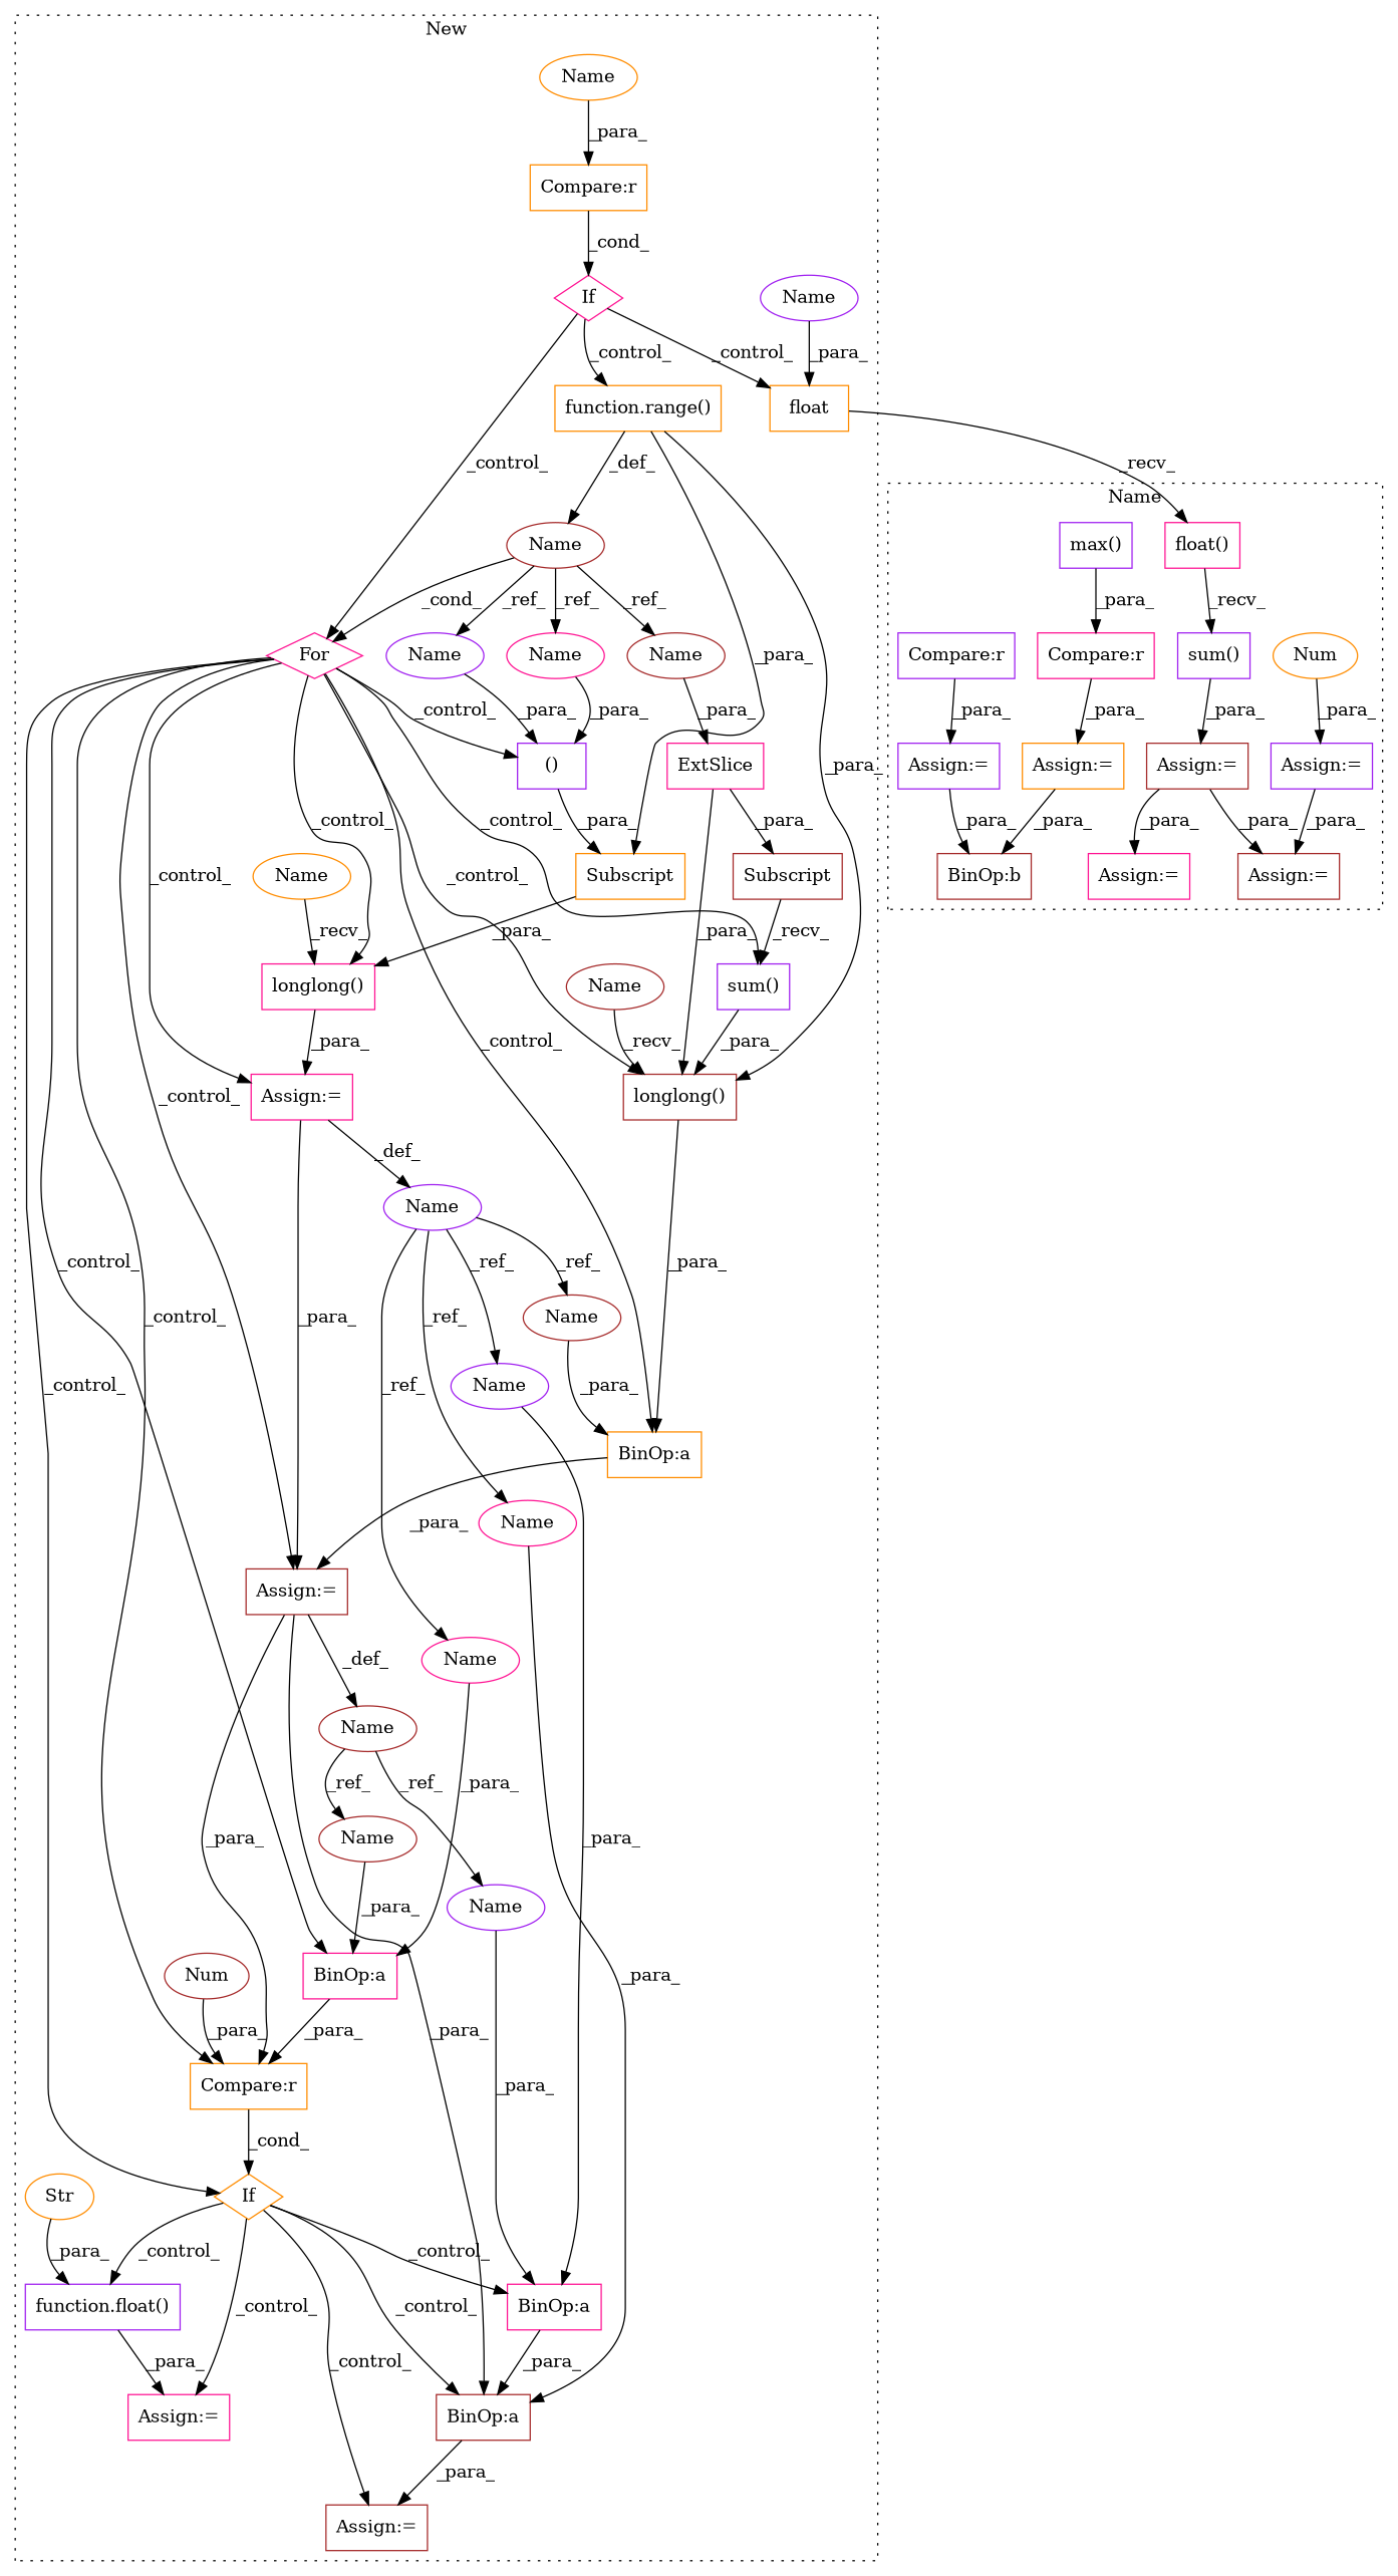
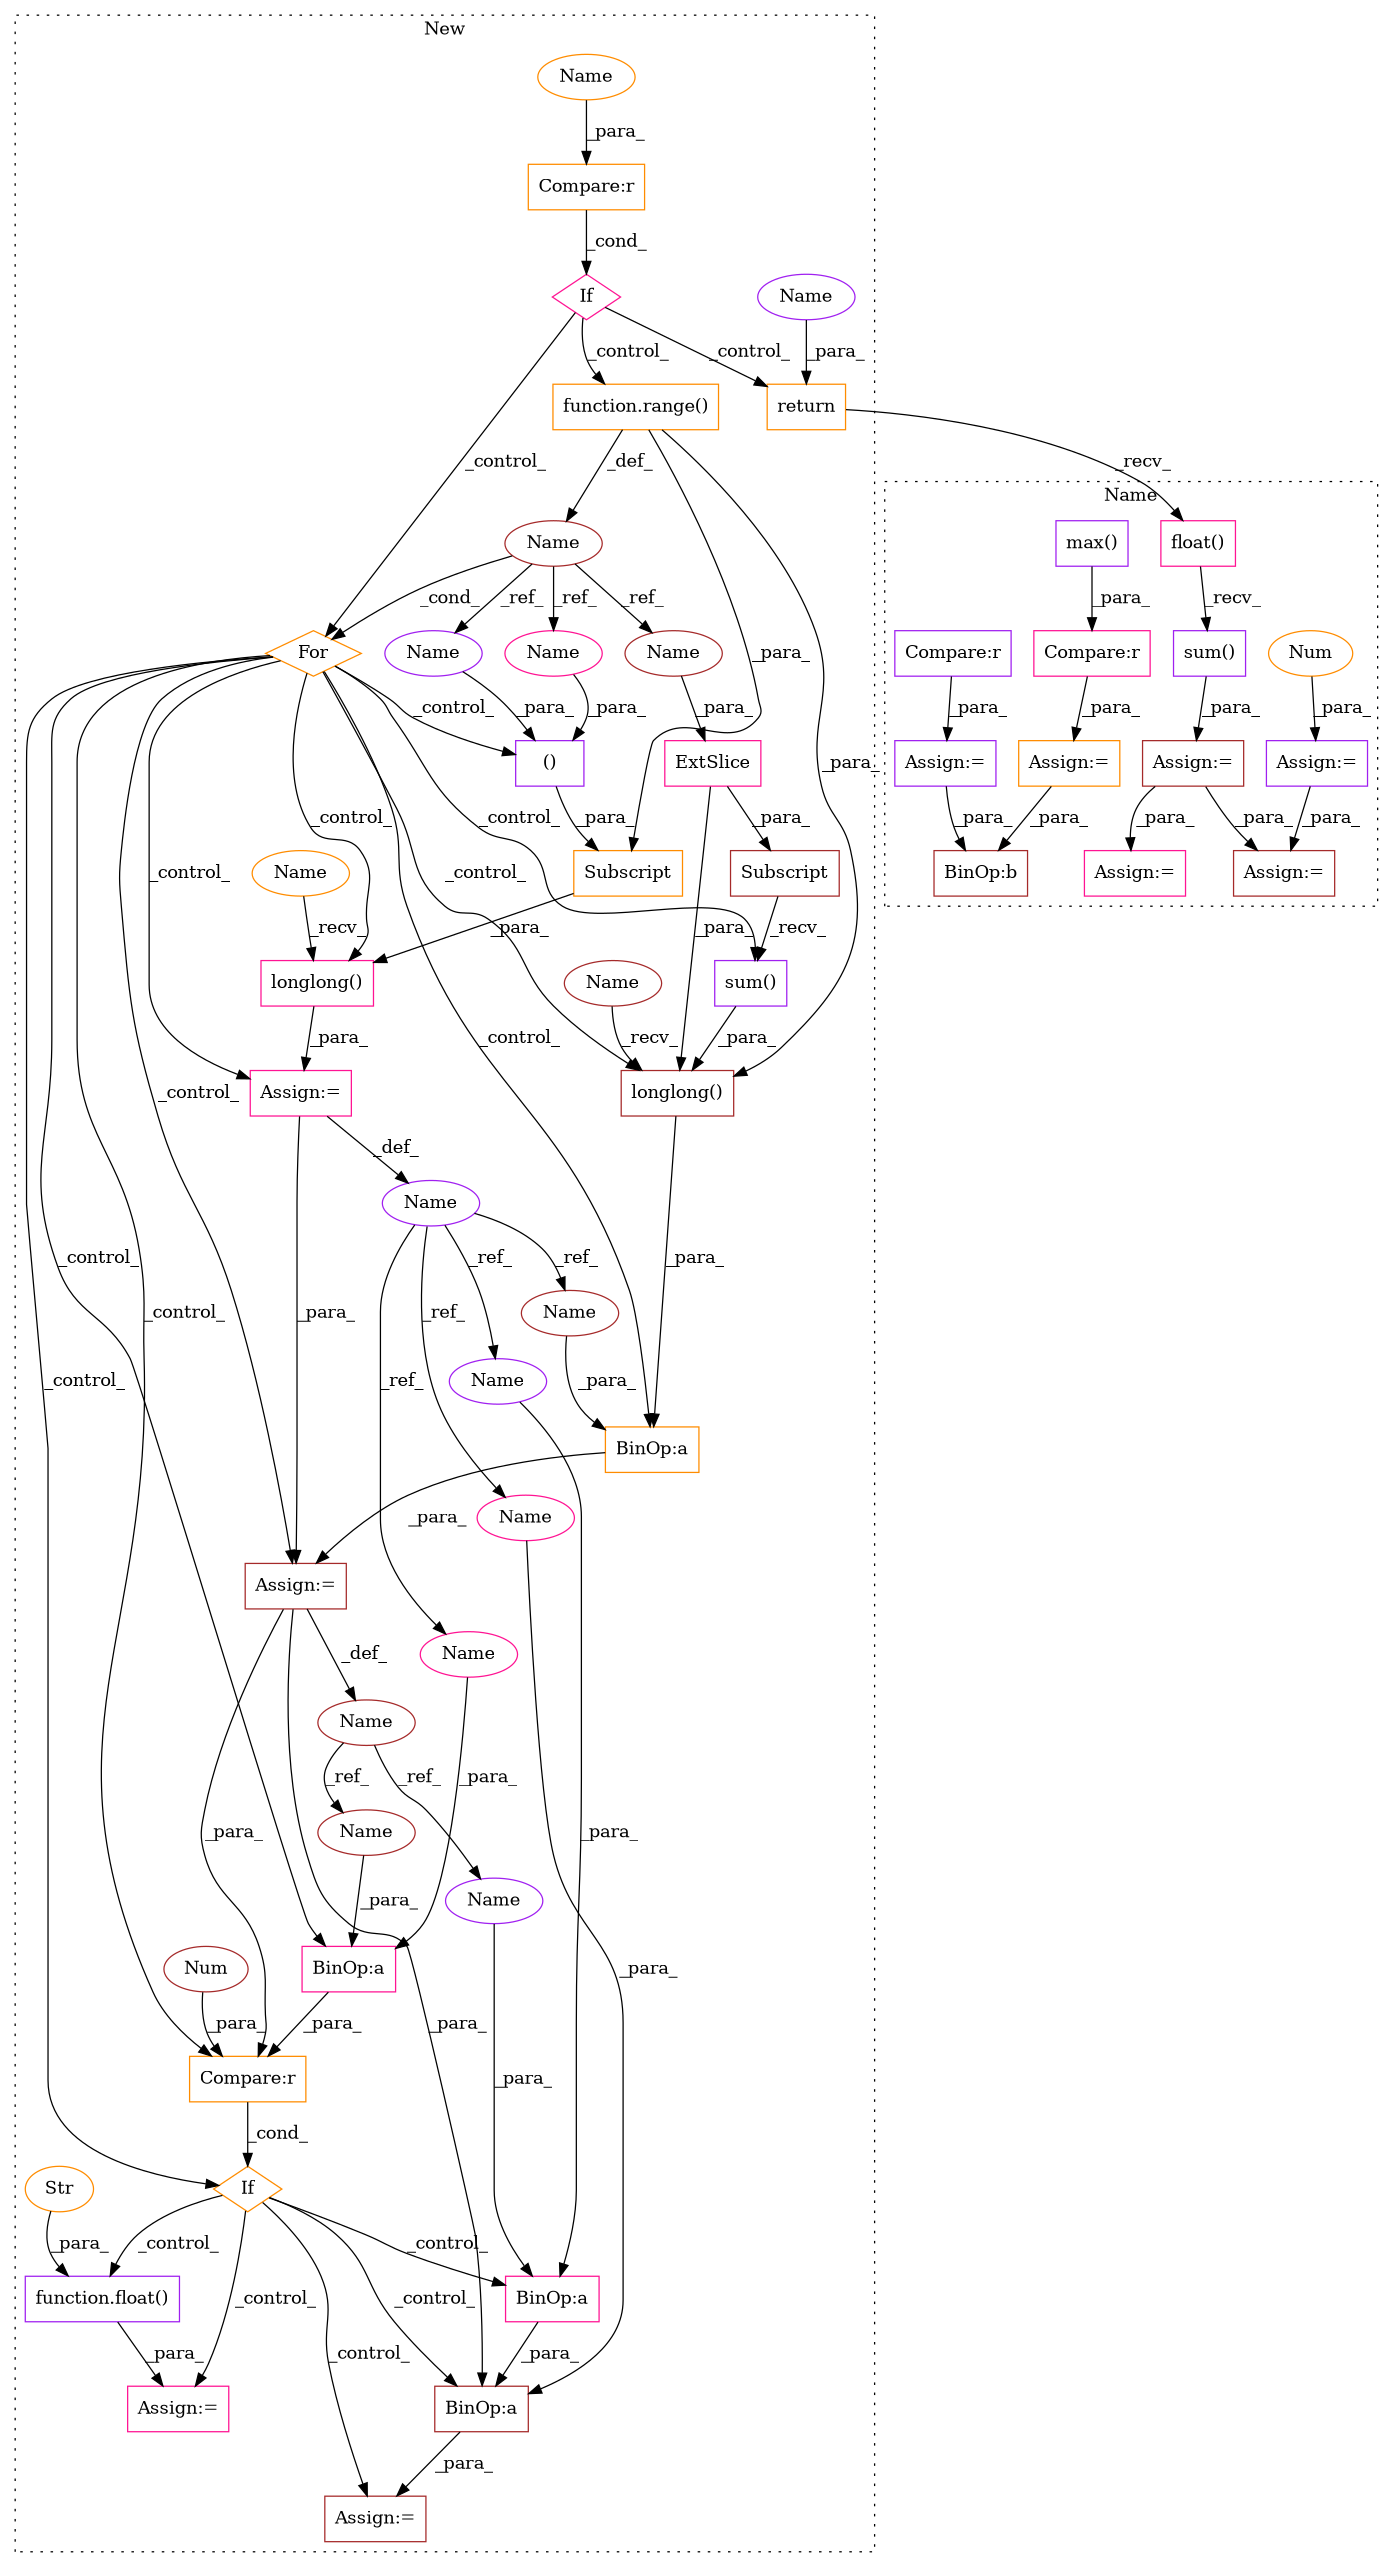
  digraph {
    node [a=87 color=brown l=3 s=3040 shape=box]
    n1 [a=75 color=purple l="10,9" label="max()" s="2797,2813"]
    n2 [a=40 color=deeppink l=20 label="Compare:r" s=2959]
    n3 [a=68 color=deeppink label="Assign:=" s=3124]
    n4 [a=68 l=4 label="Assign:=" s=3101]
    n5 [a=68 color=purple label="Assign:=" s=2888]
    n6 [a=76 color=darkorange l=1 label=Num s=2891 shape=ellipse]
    n7 [a=82 label="BinOp:b" s=3050]
    n8 [a=75 color=purple l=39 label="sum()"]
    n9 [a=75 color=deeppink l=33 label="float()"]
    n10 [a=40 color=purple l=15 label="Compare:r" s=3006]
    n11 [a=68 color=purple label="Assign:=" s=3003]
    n12 [a=68 label="Assign:=" s=3037]
    n13 [a=68 color=darkorange label="Assign:=" s=2956]
    n14 [a=75 color=purple l="6,1" label="function.float()" s="2436,2447"]
    n15 [a=68 color=deeppink label="Assign:=" s=2433]
    n16 [a=66 color=darkorange l=5 label=Str s=2442 shape=ellipse]
    n17 [a=54 color=purple l=7 label="()" s=2223]
    n18 [a=96 color=darkorange label=If s=2392 shape=diamond]
    n19 [a=82 color=deeppink label="BinOp:a" s=2499]
    n20 [a=96 color=deeppink label=If s=2044 shape=diamond]
    n21 [a=82 color=darkorange label="BinOp:a" s=2373]
    n22 [a=82 color=deeppink label="BinOp:a" s=2397]
    n23 [a=82 l=4 label="BinOp:a" s=2492]
    n24 [a=63 color=darkorange l="35,0" label=Subscript s="2196,0"]
    n25 [a=75 color=darkorange l="6,1" label="function.range()" s="2142,2164"]
    n26 [a=63 l="31,0" label=Subscript s="2335,0"]
    n27 [a=75 color=purple l=37 label="sum()" s=2335]
-   n28 [a=107 color=deeppink l="4,14" label=For s="2129,2165" shape=diamond]
+   n28 [a=107 color=darkorange l="4,14" label=For s="2129,2165" shape=diamond]
    n29 [a=40 color=darkorange l=17 label="Compare:r" s=2395]
    n30 [a=76 l=1 label=Num s=2411 shape=ellipse]
    n31 [a=40 color=darkorange l=29 label="Compare:r" s=2047]
-   n32 [a=93 color=darkorange l=7 label=float s=2090]
+   n32 [a=93 color=darkorange l=7 label=return s=2090]
    n33 [color=purple l=2 label=Name s=2179 shape=ellipse]
    n34 [l=2 label=Name s=2318 shape=ellipse]
    n35 [l=5 label=Name s=2133 shape=ellipse]
    n36 [a=85 color=deeppink l=4 label=ExtSlice s=2335]
    n37 [a=68 label="Assign:=" s=2320]
    n38 [a=68 color=deeppink label="Assign:=" s=2181]
    n39 [a=68 label="Assign:=" s=2486]
    n40 [a=75 color=deeppink l="12,1" label="longlong()" s="2184,2231"]
    n41 [a=75 l="12,1" label="longlong()" s="2323,2372"]
    n42 [l=2 label=Name s=2376 shape=ellipse]
    n43 [color=purple l=2 label=Name s=2497 shape=ellipse]
    n44 [color=deeppink l=2 label=Name s=2490 shape=ellipse]
    n45 [color=deeppink l=2 label=Name s=2395 shape=ellipse]
    n46 [color=darkorange l=2 label=Name s=2184 shape=ellipse]
    n47 [l=2 label=Name s=2323 shape=ellipse]
    n48 [color=purple l=2 label=Name s=2502 shape=ellipse]
    n49 [l=2 label=Name s=2400 shape=ellipse]
    n50 [color=purple l=5 label=Name s=2218 shape=ellipse]
    n51 [color=deeppink l=5 label=Name s=2225 shape=ellipse]
    n52 [l=5 label=Name s=2360 shape=ellipse]
    n53 [color=purple l=4 label=Name s=2097 shape=ellipse]
    n54 [color=darkorange l=4 label=Name s=2072 shape=ellipse]
    subgraph cluster_1 {
      label=Name
      style=dotted
      n1
      n2
      n3
      n4
      n5
      n6
      n7
      n8
      n9
      n10
      n11
      n12
      n13
    }
    subgraph cluster_2 {
      label=New
      style=dotted
      n14
      n15
      n16
      n17
      n18
      n19
      n20
      n21
      n22
      n23
      n24
      n25
      n26
      n27
      n28
      n29
      n30
      n31
      n32
      n33
      n34
      n35
      n36
      n37
      n38
      n39
      n40
      n41
      n42
      n43
      n44
      n45
      n46
      n47
      n48
      n49
      n50
      n51
      n52
      n53
      n54
    }
    n1 -> n2 [label=_para_]
    n2 -> n13 [label=_para_]
    n5 -> n4 [label=_para_]
    n6 -> n5 [label=_para_]
    n8 -> n12 [label=_para_]
    n9 -> n8 [label=_recv_]
    n10 -> n11 [label=_para_]
    n11 -> n7 [label=_para_]
    n12 -> n3 [label=_para_]
    n12 -> n4 [label=_para_]
    n13 -> n7 [label=_para_]
    n14 -> n15 [label=_para_]
    n16 -> n14 [label=_para_]
    n17 -> n24 [label=_para_]
    n18 -> n14 [label=_control_]
    n18 -> n15 [label=_control_]
    n18 -> n19 [label=_control_]
    n18 -> n23 [label=_control_]
    n18 -> n39 [label=_control_]
    n19 -> n23 [label=_para_]
    n20 -> n25 [label=_control_]
    n20 -> n28 [label=_control_]
    n20 -> n32 [label=_control_]
    n21 -> n37 [label=_para_]
    n22 -> n29 [label=_para_]
    n23 -> n39 [label=_para_]
    n24 -> n40 [label=_para_]
    n25 -> n24 [label=_para_]
    n25 -> n35 [label=_def_]
    n25 -> n41 [label=_para_]
    n26 -> n27 [label=_recv_]
    n27 -> n41 [label=_para_]
    n28 -> n17 [label=_control_]
    n28 -> n18 [label=_control_]
    n28 -> n21 [label=_control_]
    n28 -> n22 [label=_control_]
    n28 -> n27 [label=_control_]
    n28 -> n29 [label=_control_]
    n28 -> n37 [label=_control_]
    n28 -> n38 [label=_control_]
    n28 -> n40 [label=_control_]
    n28 -> n41 [label=_control_]
    n29 -> n18 [label=_cond_]
    n30 -> n29 [label=_para_]
    n31 -> n20 [label=_cond_]
    n32 -> n9 [label=_recv_]
    n33 -> n42 [label=_ref_]
    n33 -> n43 [label=_ref_]
    n33 -> n44 [label=_ref_]
    n33 -> n45 [label=_ref_]
    n34 -> n48 [label=_ref_]
    n34 -> n49 [label=_ref_]
    n35 -> n28 [label=_cond_]
    n35 -> n50 [label=_ref_]
    n35 -> n51 [label=_ref_]
    n35 -> n52 [label=_ref_]
    n36 -> n26 [label=_para_]
    n36 -> n41 [label=_para_]
    n37 -> n23 [label=_para_]
    n37 -> n29 [label=_para_]
    n37 -> n34 [label=_def_]
    n38 -> n33 [label=_def_]
    n38 -> n37 [label=_para_]
    n40 -> n38 [label=_para_]
    n41 -> n21 [label=_para_]
    n42 -> n21 [label=_para_]
    n43 -> n19 [label=_para_]
    n44 -> n23 [label=_para_]
    n45 -> n22 [label=_para_]
    n46 -> n40 [label=_recv_]
    n47 -> n41 [label=_recv_]
    n48 -> n19 [label=_para_]
    n49 -> n22 [label=_para_]
    n50 -> n17 [label=_para_]
    n51 -> n17 [label=_para_]
    n52 -> n36 [label=_para_]
    n53 -> n32 [label=_para_]
    n54 -> n31 [label=_para_]
  }
